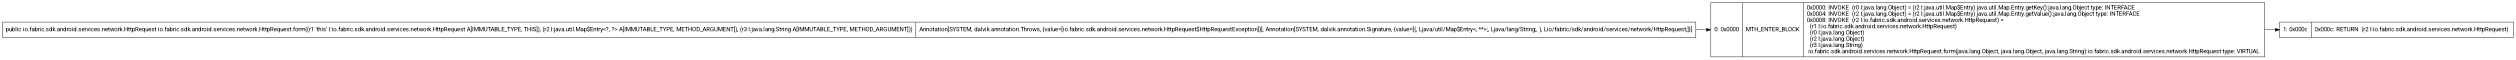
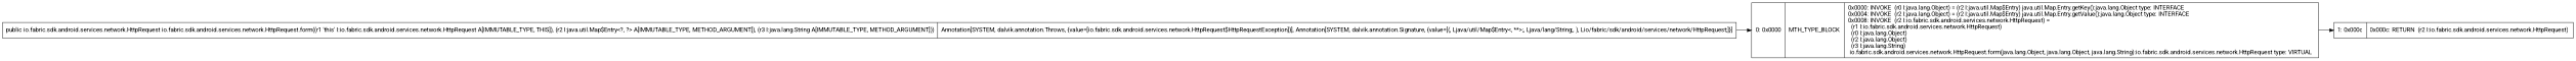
  digraph {
    rankdir=LR
    fontname=Roboto
    node [shape=record fontname=Roboto]
    edge [fontname=Roboto]
-   n1 [label="{0\:\ 0x0000|MTH_ENTER_BLOCK\l|0x0000: INVOKE  (r0 I:java.lang.Object) = (r2 I:java.util.Map$Entry) java.util.Map.Entry.getKey():java.lang.Object type: INTERFACE \l0x0004: INVOKE  (r2 I:java.lang.Object) = (r2 I:java.util.Map$Entry) java.util.Map.Entry.getValue():java.lang.Object type: INTERFACE \l0x0008: INVOKE  (r2 I:io.fabric.sdk.android.services.network.HttpRequest) = \l  (r1 I:io.fabric.sdk.android.services.network.HttpRequest)\l  (r0 I:java.lang.Object)\l  (r2 I:java.lang.Object)\l  (r3 I:java.lang.String)\l io.fabric.sdk.android.services.network.HttpRequest.form(java.lang.Object, java.lang.Object, java.lang.String):io.fabric.sdk.android.services.network.HttpRequest type: VIRTUAL \l}"]
+   n1 [label="{0\:\ 0x0000|MTH_TYPE_BLOCK\l|0x0000: INVOKE  (r0 I:java.lang.Object) = (r2 I:java.util.Map$Entry) java.util.Map.Entry.getKey():java.lang.Object type: INTERFACE \l0x0004: INVOKE  (r2 I:java.lang.Object) = (r2 I:java.util.Map$Entry) java.util.Map.Entry.getValue():java.lang.Object type: INTERFACE \l0x0008: INVOKE  (r2 I:io.fabric.sdk.android.services.network.HttpRequest) = \l  (r1 I:io.fabric.sdk.android.services.network.HttpRequest)\l  (r0 I:java.lang.Object)\l  (r2 I:java.lang.Object)\l  (r3 I:java.lang.String)\l io.fabric.sdk.android.services.network.HttpRequest.form(java.lang.Object, java.lang.Object, java.lang.String):io.fabric.sdk.android.services.network.HttpRequest type: VIRTUAL \l}"]
    n2 [label="{1\:\ 0x000c|0x000c: RETURN  (r2 I:io.fabric.sdk.android.services.network.HttpRequest) \l}"]
    n3 [label="{public io.fabric.sdk.android.services.network.HttpRequest io.fabric.sdk.android.services.network.HttpRequest.form((r1 'this' I:io.fabric.sdk.android.services.network.HttpRequest A[IMMUTABLE_TYPE, THIS]), (r2 I:java.util.Map$Entry\<?, ?\> A[IMMUTABLE_TYPE, METHOD_ARGUMENT]), (r3 I:java.lang.String A[IMMUTABLE_TYPE, METHOD_ARGUMENT]))  | Annotation[SYSTEM, dalvik.annotation.Throws, \{value=[io.fabric.sdk.android.services.network.HttpRequest$HttpRequestException]\}], Annotation[SYSTEM, dalvik.annotation.Signature, \{value=[(, Ljava\/util\/Map$Entry\<, **\>;, Ljava\/lang\/String;, ), Lio\/fabric\/sdk\/android\/services\/network\/HttpRequest;]\}]\l}"]
    n1 -> n2
    n3 -> n1
  }
